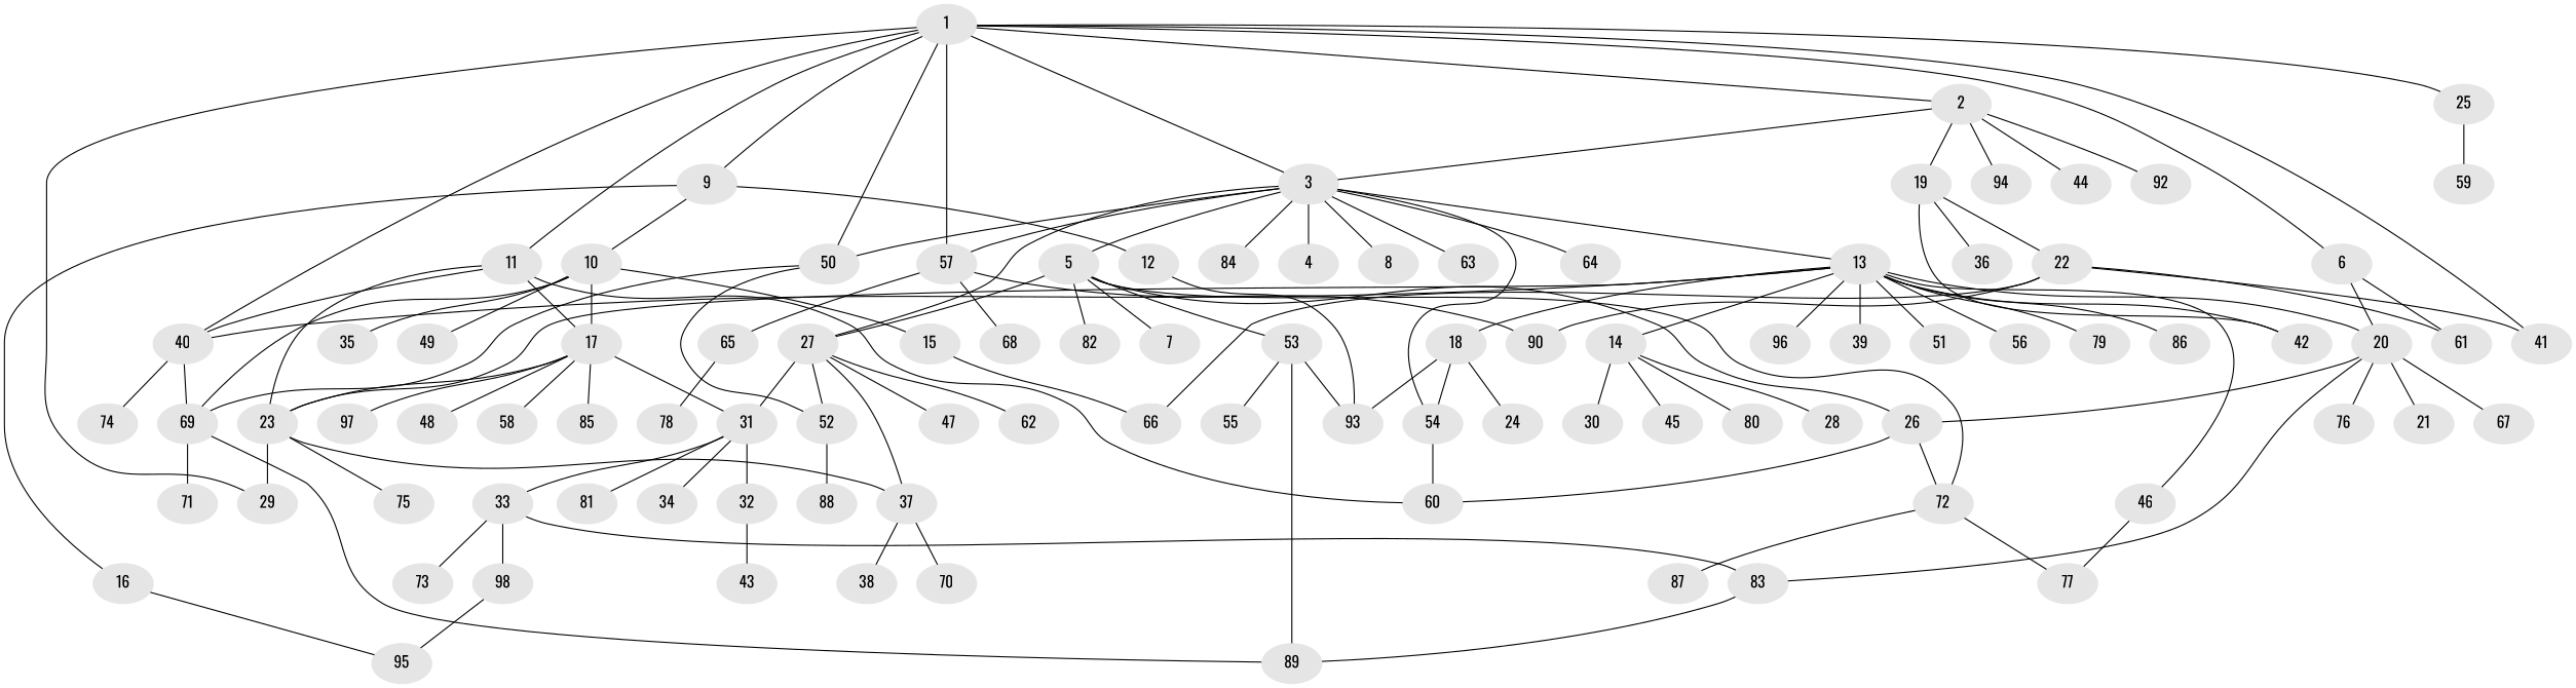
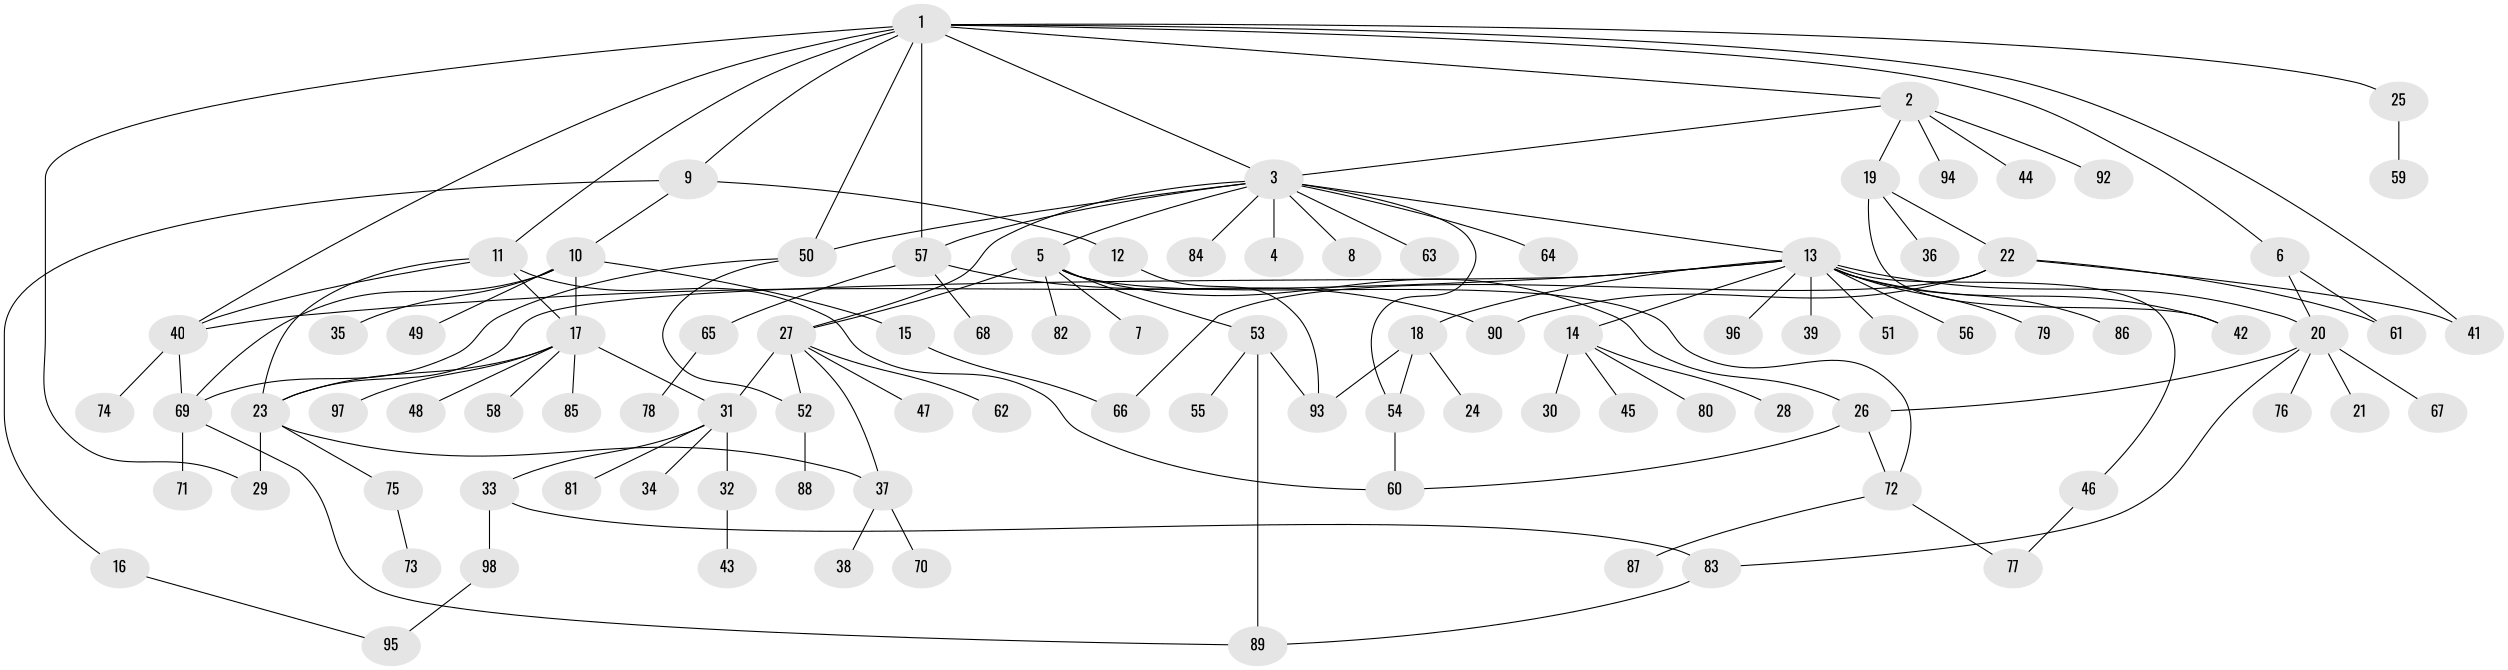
  graph {
    fontname=Oswald
    node [color=gray90 fontname=Oswald style=filled]
    edge [fontname=Oswald]
    1
    2
    3
    6
    9
    11
    25
    29
    40
    41
    50
    57
    19
    44
    92
    94
    4
    5
    8
    13
    27
    54
    63
    64
    84
    20
    61
    10
    12
    16
    17
    23
    60
    59
    69
    74
    52
    90
    65
    68
    42
    22
    36
    7
    26
    53
    72
    82
    14
    18
    39
    46
    51
    56
    79
    86
    96
    37
    31
    47
    62
    93
    55
    89
    77
    87
    21
    67
    76
    83
    15
    35
    49
    95
    66
    48
    58
    85
    97
    71
    75
    28
    30
    45
    80
    24
    38
    70
    32
    33
    34
    81
    88
    43
    73
    n96 [label=98]
    78
    1 -- 2
    1 -- 3
    1 -- 6
    1 -- 9
    1 -- 11
    1 -- 25
    1 -- 29
    1 -- 40
    1 -- 41
    1 -- 50
    1 -- 57
    2 -- 3
    2 -- 19
    2 -- 44
    2 -- 92
    2 -- 94
    3 -- 50
    3 -- 57
    3 -- 4
    3 -- 5
    3 -- 8
    3 -- 13
    3 -- 27
    3 -- 54
    3 -- 63
    3 -- 64
    3 -- 84
    6 -- 20
    6 -- 61
    9 -- 10
    9 -- 12
    9 -- 16
    11 -- 40
    11 -- 17
    11 -- 23
    11 -- 60
    25 -- 59
    40 -- 69
    40 -- 74
    50 -- 69
    50 -- 52
    57 -- 90
    57 -- 65
    57 -- 68
    19 -- 42
    19 -- 22
    19 -- 36
    5 -- 27
    5 -- 7
    5 -- 26
    5 -- 53
    5 -- 72
    5 -- 82
    13 -- 40
    13 -- 20
    13 -- 23
    13 -- 42
    13 -- 14
    13 -- 18
    13 -- 39
    13 -- 46
    13 -- 51
    13 -- 56
    13 -- 79
    13 -- 86
    13 -- 96
    27 -- 52
    27 -- 37
    27 -- 31
    27 -- 47
    27 -- 62
    54 -- 60
    20 -- 26
    20 -- 21
    20 -- 67
    20 -- 76
    20 -- 83
    10 -- 17
    10 -- 69
    10 -- 15
    10 -- 35
    10 -- 49
    12 -- 93
    16 -- 95
    17 -- 23
    17 -- 31
    17 -- 48
    17 -- 58
    17 -- 85
    17 -- 97
    23 -- 29
    23 -- 37
    23 -- 75
    69 -- 89
    69 -- 71
    52 -- 88
    65 -- 78
    22 -- 41
    22 -- 61
    22 -- 90
    22 -- 66
    26 -- 60
    26 -- 72
    53 -- 93
    53 -- 55
    53 -- 89
    72 -- 77
    72 -- 87
    14 -- 28
    14 -- 30
    14 -- 45
    14 -- 80
    18 -- 54
    18 -- 93
    18 -- 24
    46 -- 77
    37 -- 38
    37 -- 70
    31 -- 32
    31 -- 33
    31 -- 34
    31 -- 81
    83 -- 89
    15 -- 66
    32 -- 43
    33 -- 83
-   33 -- 73
+   75 -- 73
    33 -- n96
    n96 -- 95
  }
